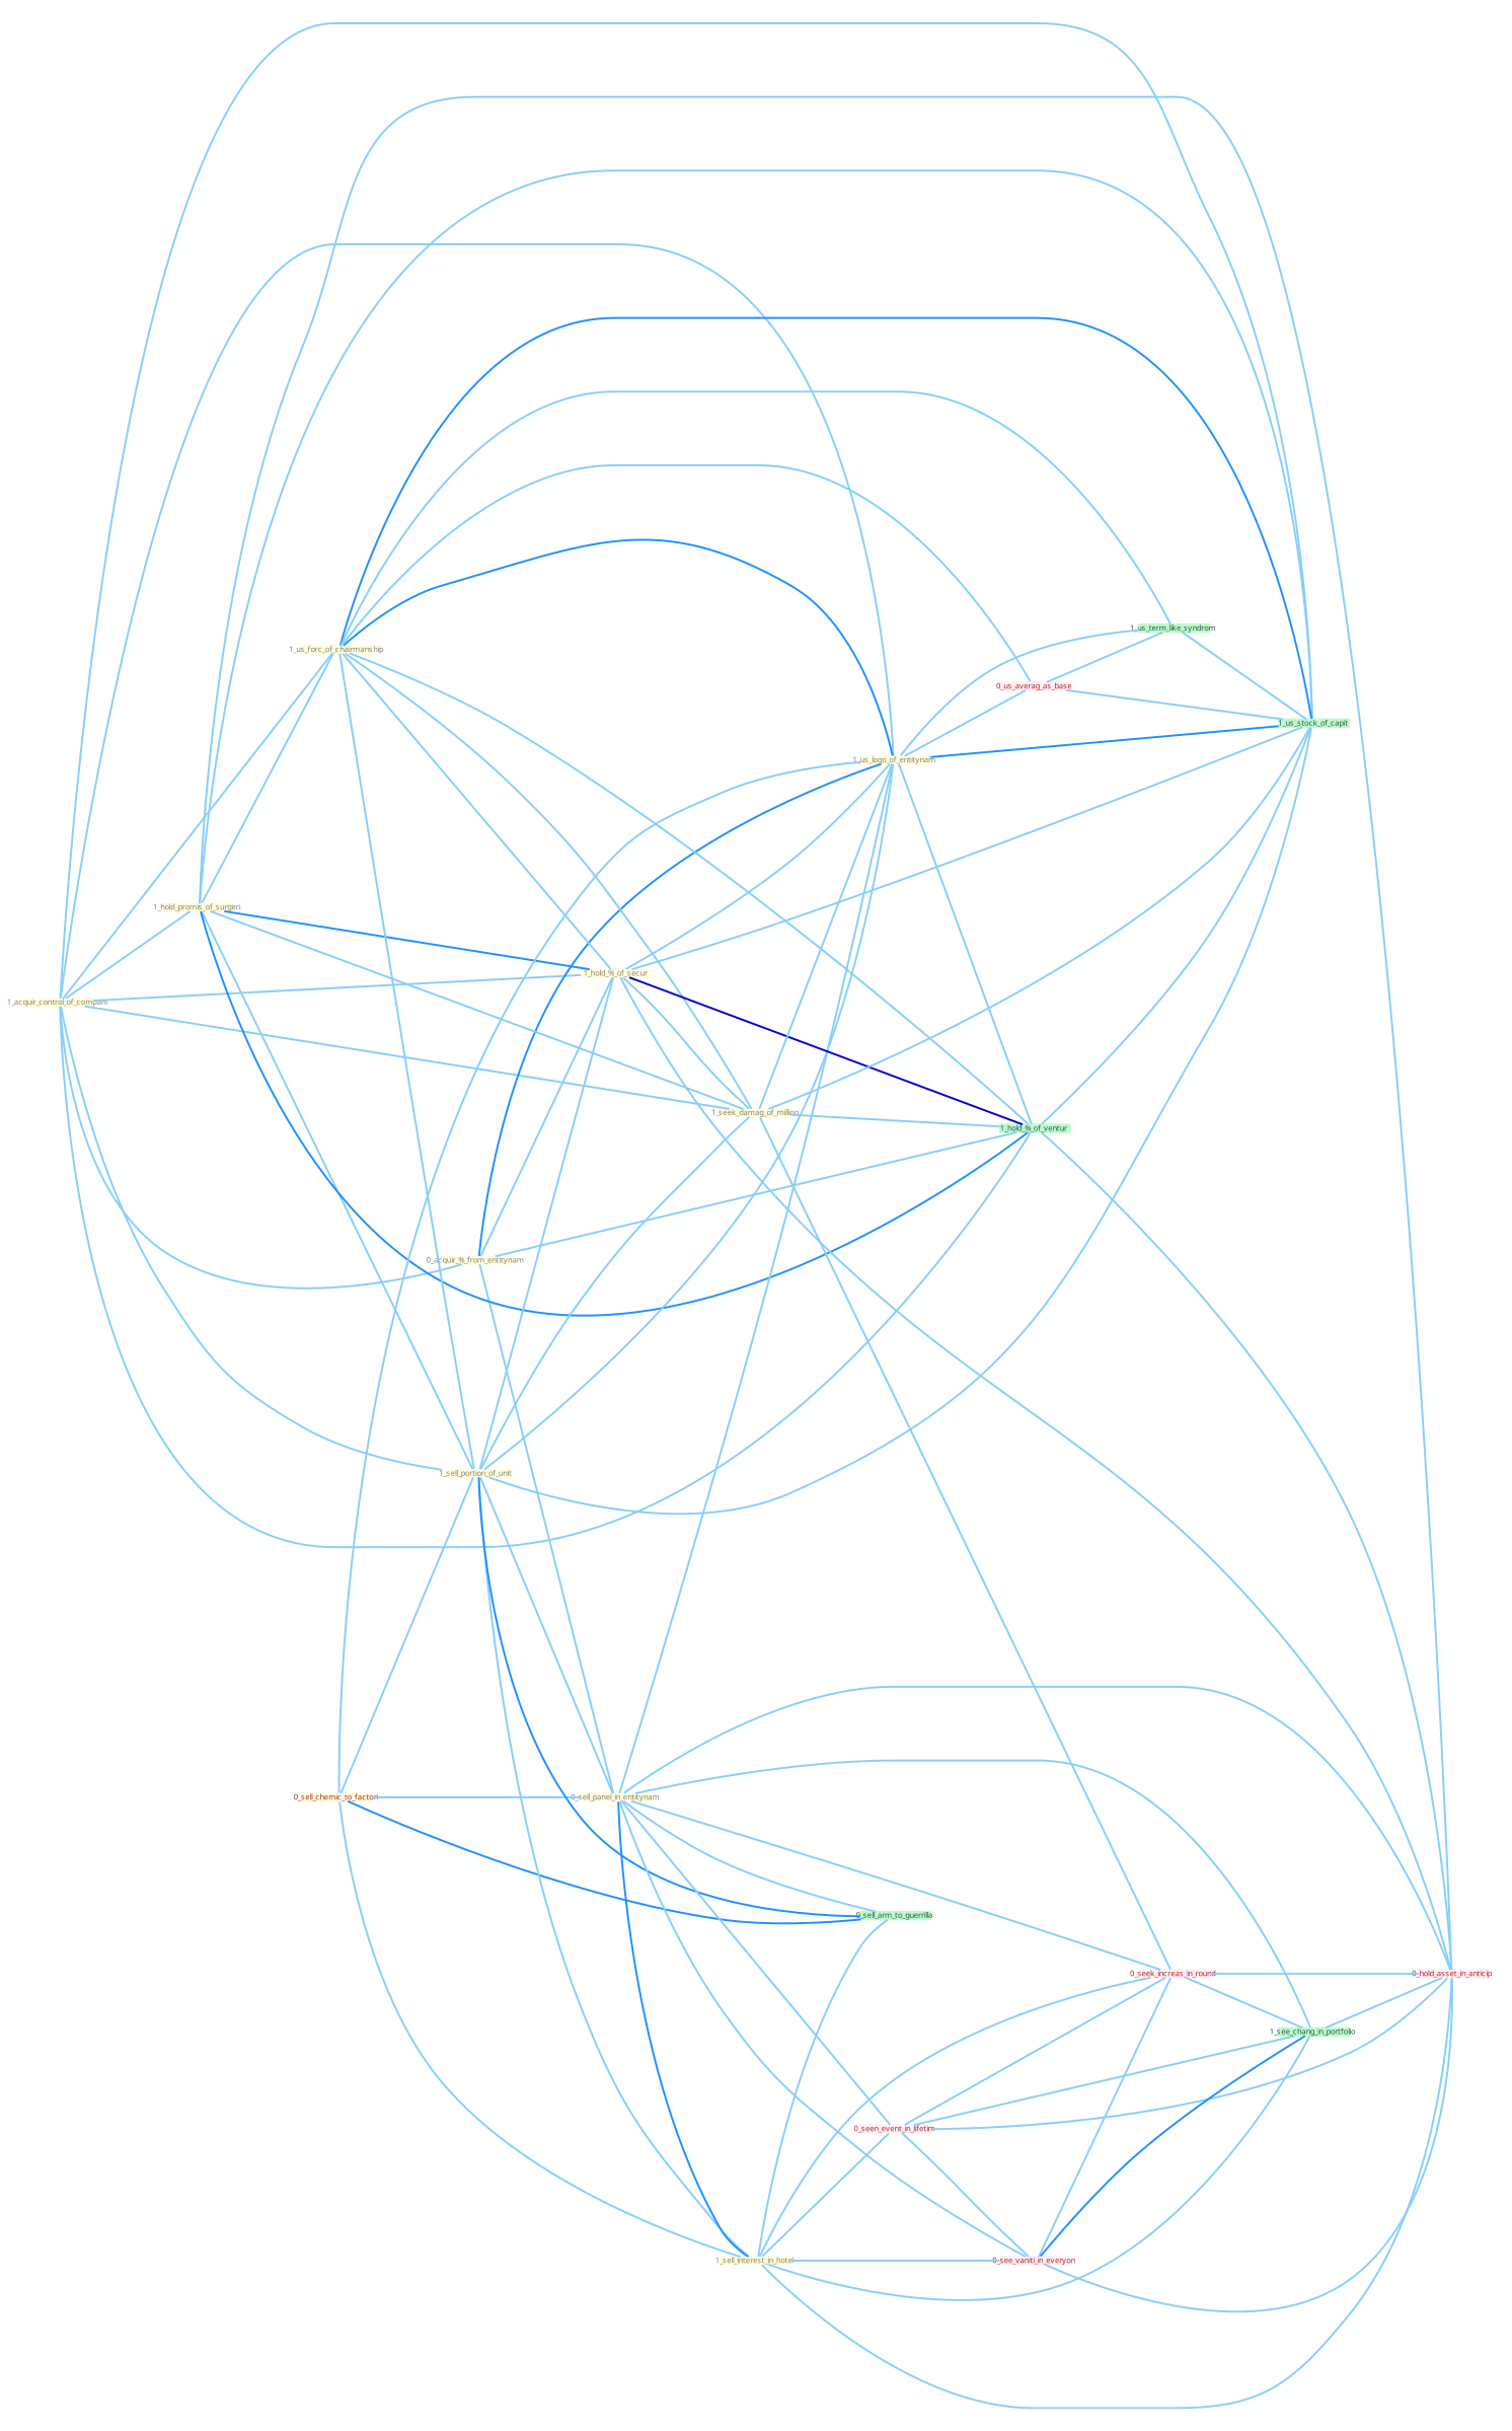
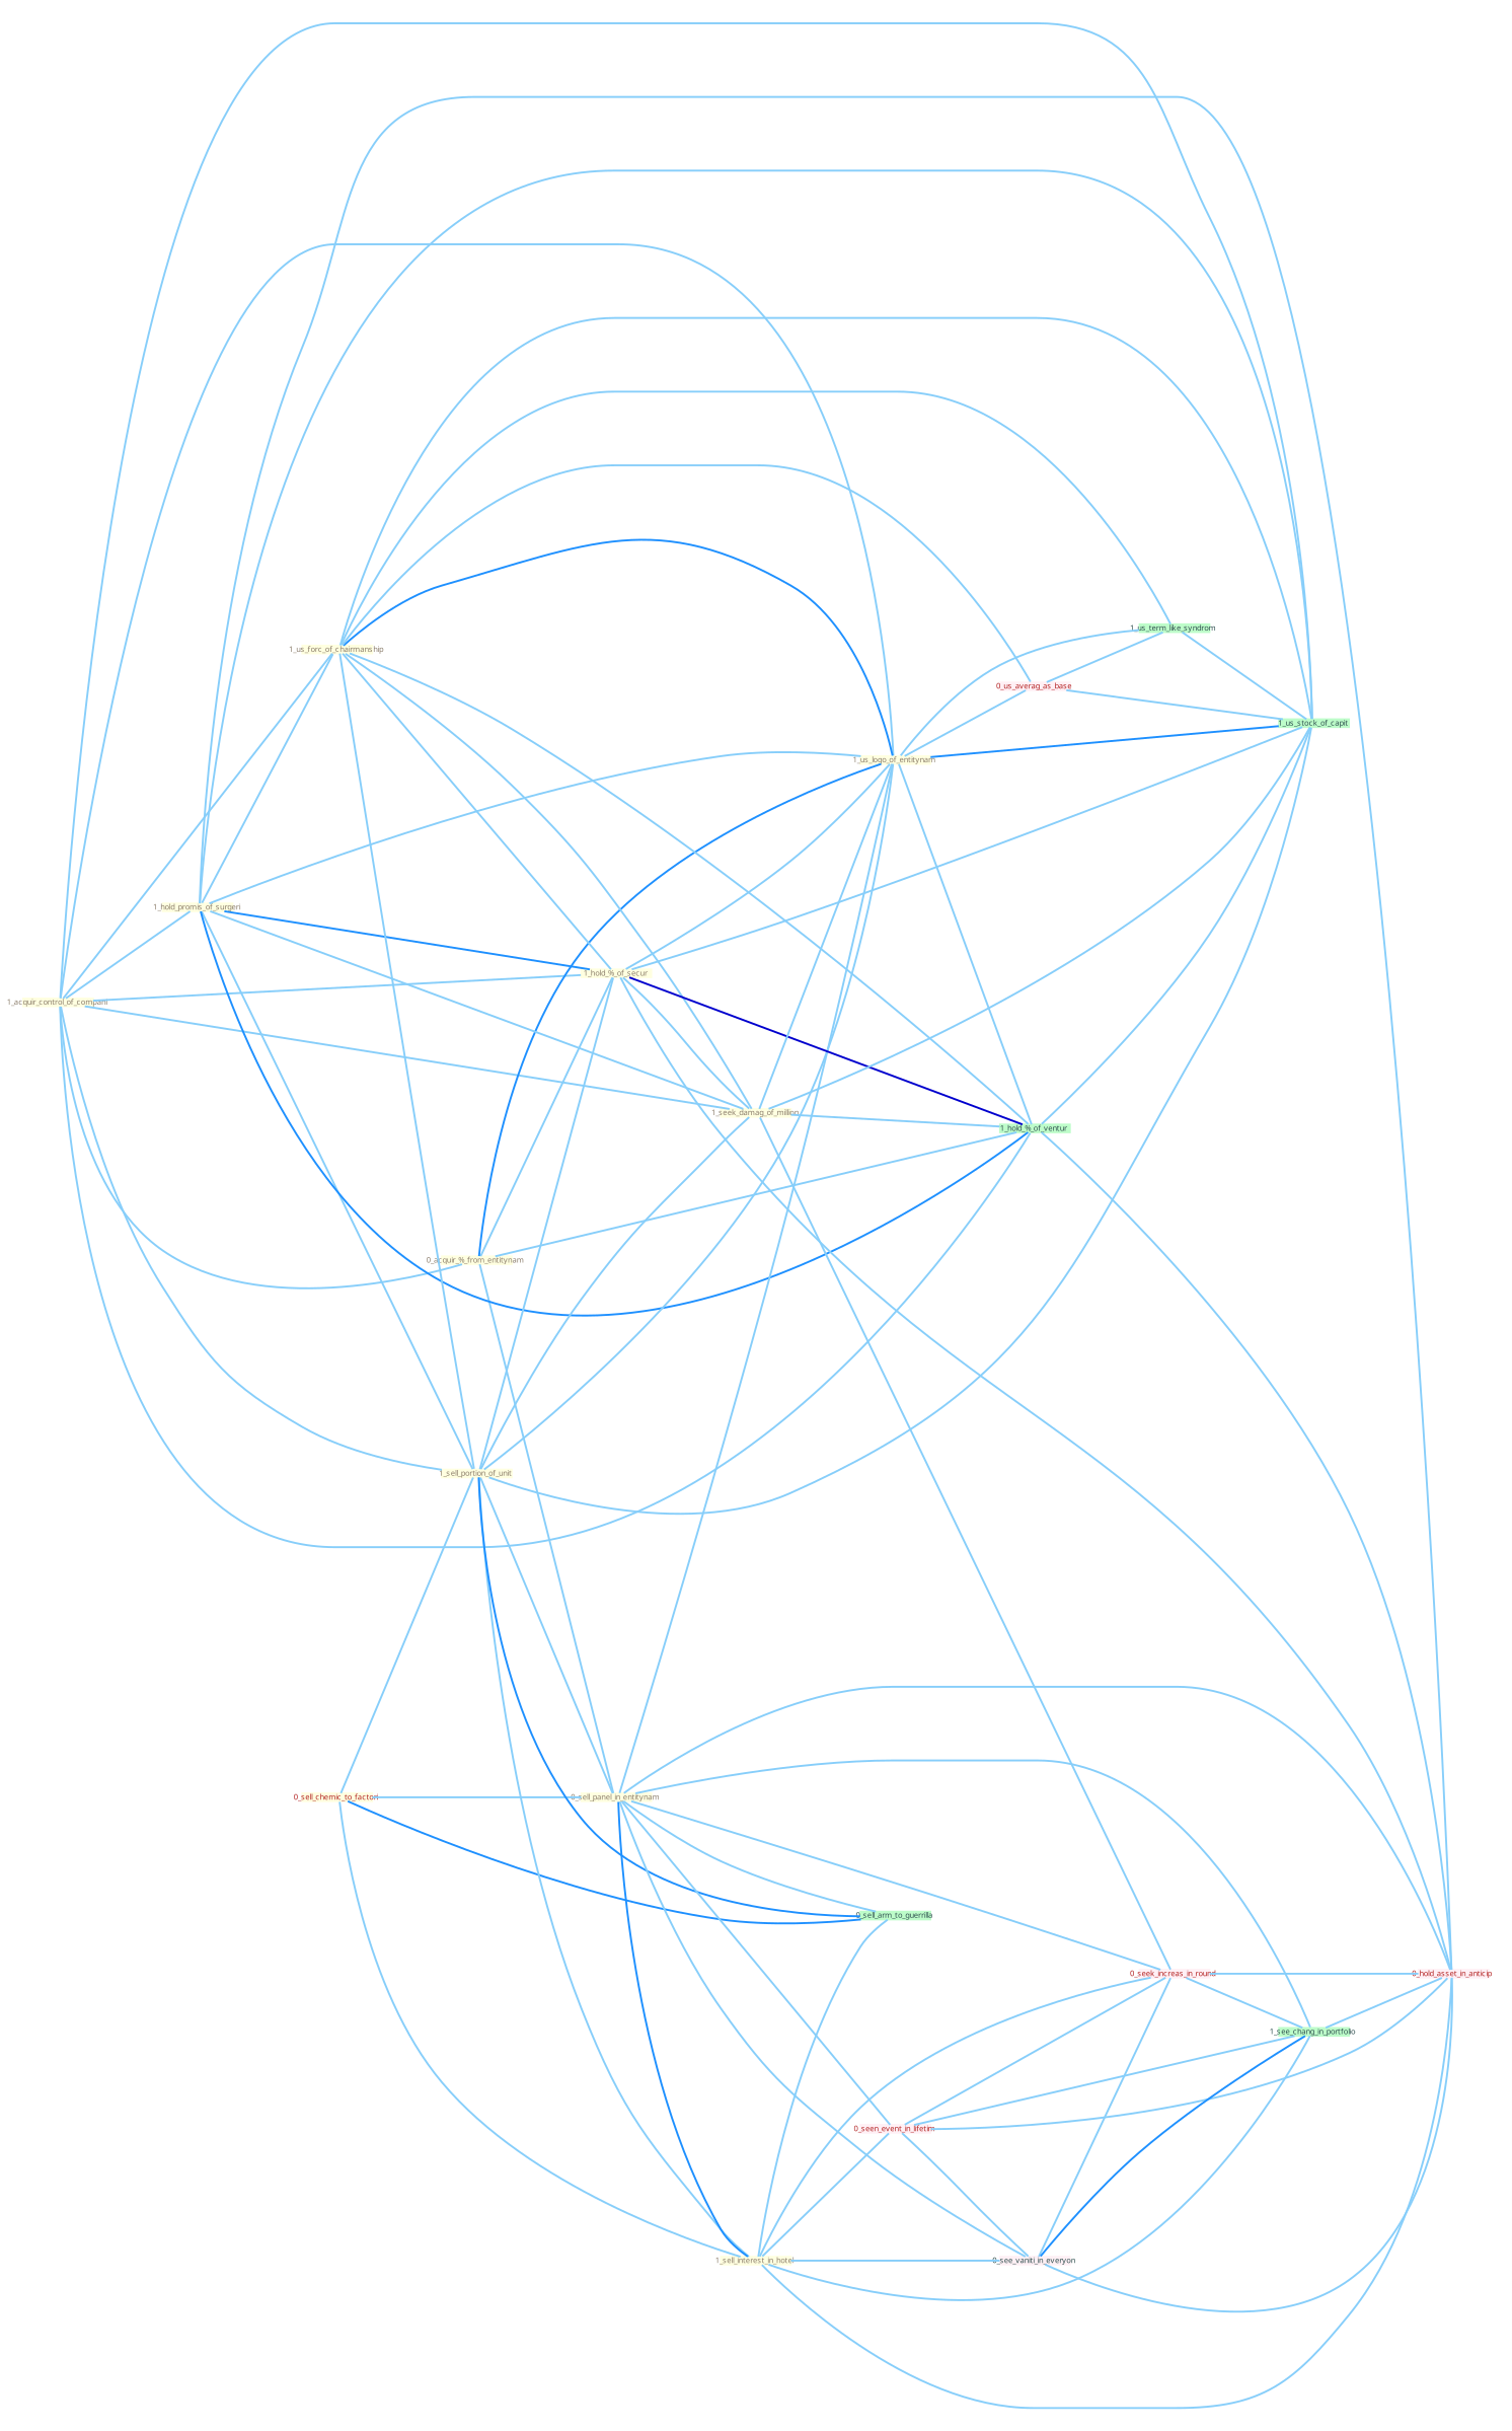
  graph {
    fontname="Noto Sans"
    rankdir=LR
    node [color="#ffffe0" fixedsize=true fontcolor="#8b7d6b" fontname="Noto Sans" fontsize=4 shape=polygon style=filled]
    edge [color="#87cefa" fontname="Noto Sans" w=1]
    "1_acquir_control_of_compani " [height=.06 width=.5]
    "0_acquir_%_from_entitynam " [height=.06 width=.5]
    "1_hold_promis_of_surgeri " [height=.06 width=.5]
    "0_sell_chemic_to_factori " [fontcolor="#b22222" height=.06 width=.5]
    "1_us_forc_of_chairmanship " [height=.06 width=.5]
    "1_sell_portion_of_unit " [height=.06 width=.5]
    "0_sell_panel_in_entitynam " [height=.06 width=.5]
    "1_hold_%_of_secur " [height=.06 width=.5]
    "1_seek_damag_of_million " [height=.06 width=.5]
    "1_us_logo_of_entitynam " [height=.06 width=.5]
    "1_sell_interest_in_hotel " [height=.06 width=.5]
    "0_seen_event_in_lifetim " [color="#fff0f5" fontcolor="#b22222" height=.06 width=.5]
    "0_us_averag_as_base " [color="#fff0f5" fontcolor="#b22222" height=.06 width=.5]
-   "0_see_vaniti_in_everyon " [color="#fff0f5" fontcolor="#b22222" height=.06 width=.5]
+   "0_see_vaniti_in_everyon " [color="#fff0f5" fontcolor="#2f4f4f" height=.06 width=.5]
    "0_seek_increas_in_round " [color="#fff0f5" fontcolor="#b22222" height=.06 width=.5]
    "0_hold_asset_in_anticip " [color="#fff0f5" fontcolor="#b22222" height=.06 width=.5]
    "1_hold_%_of_ventur " [color="#BDFCC9" fontcolor="#2f4f4f" height=.06 width=.5]
    "1_us_stock_of_capit " [color="#BDFCC9" fontcolor="#2f4f4f" height=.06 width=.5]
    "0_sell_arm_to_guerrilla " [color="#BDFCC9" fontcolor="#2f4f4f" height=.06 width=.5]
    "1_us_term_like_syndrom " [color="#BDFCC9" fontcolor="#2f4f4f" height=.06 width=.5]
    "1_see_chang_in_portfolio " [color="#BDFCC9" fontcolor="#2f4f4f" height=.06 width=.5]
    subgraph sub_1 {
      "1_acquir_control_of_compani "
      "0_acquir_%_from_entitynam "
      "1_hold_promis_of_surgeri "
      "0_sell_chemic_to_factori "
      "1_us_forc_of_chairmanship "
      "1_sell_portion_of_unit "
      "0_sell_panel_in_entitynam "
      "1_hold_%_of_secur "
      "1_seek_damag_of_million "
      "1_us_logo_of_entitynam "
      "1_sell_interest_in_hotel "
    }
    subgraph sub_2 {
      "0_seen_event_in_lifetim "
      "0_us_averag_as_base "
      "0_see_vaniti_in_everyon "
      "0_seek_increas_in_round "
      "0_hold_asset_in_anticip "
    }
    "1_acquir_control_of_compani " -- "0_acquir_%_from_entitynam "
    "1_acquir_control_of_compani " -- "1_hold_promis_of_surgeri "
    "1_acquir_control_of_compani " -- "1_us_forc_of_chairmanship "
    "1_acquir_control_of_compani " -- "1_sell_portion_of_unit "
    "1_acquir_control_of_compani " -- "1_hold_%_of_secur "
    "1_acquir_control_of_compani " -- "1_seek_damag_of_million "
    "1_acquir_control_of_compani " -- "1_us_logo_of_entitynam "
    "1_acquir_control_of_compani " -- "1_hold_%_of_ventur "
    "1_acquir_control_of_compani " -- "1_us_stock_of_capit "
    "0_acquir_%_from_entitynam " -- "0_sell_panel_in_entitynam "
    "0_acquir_%_from_entitynam " -- "1_hold_%_of_secur "
    "0_acquir_%_from_entitynam " -- "1_us_logo_of_entitynam " [color="#1e90ff"]
    "0_acquir_%_from_entitynam " -- "1_hold_%_of_ventur "
    "1_hold_promis_of_surgeri " -- "1_us_forc_of_chairmanship "
    "1_hold_promis_of_surgeri " -- "1_sell_portion_of_unit "
    "1_hold_promis_of_surgeri " -- "1_hold_%_of_secur " [color="#1e90ff" w=2]
    "1_hold_promis_of_surgeri " -- "1_seek_damag_of_million "
-   "0_sell_chemic_to_factori " -- "1_us_logo_of_entitynam "
+   "1_hold_promis_of_surgeri " -- "1_us_logo_of_entitynam "
    "1_hold_promis_of_surgeri " -- "0_hold_asset_in_anticip "
    "1_hold_promis_of_surgeri " -- "1_hold_%_of_ventur " [color="#1e90ff" w=2]
    "1_hold_promis_of_surgeri " -- "1_us_stock_of_capit "
    "0_sell_chemic_to_factori " -- "1_sell_portion_of_unit "
    "0_sell_chemic_to_factori " -- "0_sell_panel_in_entitynam "
    "0_sell_chemic_to_factori " -- "1_sell_interest_in_hotel "
    "0_sell_chemic_to_factori " -- "0_sell_arm_to_guerrilla " [color="#1e90ff" w=2]
    "1_us_forc_of_chairmanship " -- "1_sell_portion_of_unit "
    "1_us_forc_of_chairmanship " -- "1_hold_%_of_secur "
    "1_us_forc_of_chairmanship " -- "1_seek_damag_of_million "
    "1_us_forc_of_chairmanship " -- "1_us_logo_of_entitynam " [color="#1e90ff" w=2]
    "1_us_forc_of_chairmanship " -- "0_us_averag_as_base "
    "1_us_forc_of_chairmanship " -- "1_hold_%_of_ventur "
-   "1_us_forc_of_chairmanship " -- "1_us_stock_of_capit " [color="#1e90ff" w=2]
+   "1_us_forc_of_chairmanship " -- "1_us_stock_of_capit " [w=2]
    "1_us_forc_of_chairmanship " -- "1_us_term_like_syndrom "
    "1_sell_portion_of_unit " -- "0_sell_panel_in_entitynam "
    "1_sell_portion_of_unit " -- "1_hold_%_of_secur "
    "1_sell_portion_of_unit " -- "1_seek_damag_of_million "
    "1_sell_portion_of_unit " -- "1_us_logo_of_entitynam "
    "1_sell_portion_of_unit " -- "1_sell_interest_in_hotel "
    "1_sell_portion_of_unit " -- "1_us_stock_of_capit "
    "1_sell_portion_of_unit " -- "0_sell_arm_to_guerrilla " [color="#1e90ff"]
    "0_sell_panel_in_entitynam " -- "1_us_logo_of_entitynam "
    "0_sell_panel_in_entitynam " -- "1_sell_interest_in_hotel " [color="#1e90ff" w=2]
    "0_sell_panel_in_entitynam " -- "0_seen_event_in_lifetim "
    "0_sell_panel_in_entitynam " -- "0_see_vaniti_in_everyon "
    "0_sell_panel_in_entitynam " -- "0_seek_increas_in_round "
    "0_sell_panel_in_entitynam " -- "0_hold_asset_in_anticip "
    "0_sell_panel_in_entitynam " -- "0_sell_arm_to_guerrilla "
    "0_sell_panel_in_entitynam " -- "1_see_chang_in_portfolio "
    "1_hold_%_of_secur " -- "1_seek_damag_of_million "
    "1_hold_%_of_secur " -- "1_us_logo_of_entitynam "
    "1_hold_%_of_secur " -- "0_hold_asset_in_anticip "
    "1_hold_%_of_secur " -- "1_hold_%_of_ventur " [color="#0000cd" w=3]
    "1_hold_%_of_secur " -- "1_us_stock_of_capit "
    "1_seek_damag_of_million " -- "1_us_logo_of_entitynam "
    "1_seek_damag_of_million " -- "0_seek_increas_in_round "
    "1_seek_damag_of_million " -- "1_hold_%_of_ventur "
    "1_seek_damag_of_million " -- "1_us_stock_of_capit "
    "1_us_logo_of_entitynam " -- "0_us_averag_as_base "
    "1_us_logo_of_entitynam " -- "1_hold_%_of_ventur "
    "1_us_logo_of_entitynam " -- "1_us_stock_of_capit " [color="#1e90ff" w=2]
    "1_us_logo_of_entitynam " -- "1_us_term_like_syndrom "
    "1_sell_interest_in_hotel " -- "0_seen_event_in_lifetim "
    "1_sell_interest_in_hotel " -- "0_see_vaniti_in_everyon "
    "1_sell_interest_in_hotel " -- "0_seek_increas_in_round "
    "1_sell_interest_in_hotel " -- "0_hold_asset_in_anticip "
    "1_sell_interest_in_hotel " -- "0_sell_arm_to_guerrilla "
    "1_sell_interest_in_hotel " -- "1_see_chang_in_portfolio "
    "0_seen_event_in_lifetim " -- "0_see_vaniti_in_everyon "
    "0_seen_event_in_lifetim " -- "0_seek_increas_in_round "
    "0_seen_event_in_lifetim " -- "0_hold_asset_in_anticip "
    "0_seen_event_in_lifetim " -- "1_see_chang_in_portfolio "
    "0_us_averag_as_base " -- "1_us_stock_of_capit "
    "0_us_averag_as_base " -- "1_us_term_like_syndrom "
    "0_see_vaniti_in_everyon " -- "0_seek_increas_in_round "
    "0_see_vaniti_in_everyon " -- "0_hold_asset_in_anticip "
    "0_see_vaniti_in_everyon " -- "1_see_chang_in_portfolio " [color="#1e90ff" w=2]
    "0_seek_increas_in_round " -- "0_hold_asset_in_anticip "
    "0_seek_increas_in_round " -- "1_see_chang_in_portfolio "
    "1_hold_%_of_ventur " -- "0_hold_asset_in_anticip "
    "1_hold_%_of_ventur " -- "1_us_stock_of_capit "
    "1_us_term_like_syndrom " -- "1_us_stock_of_capit "
    "1_see_chang_in_portfolio " -- "0_hold_asset_in_anticip "
  }
